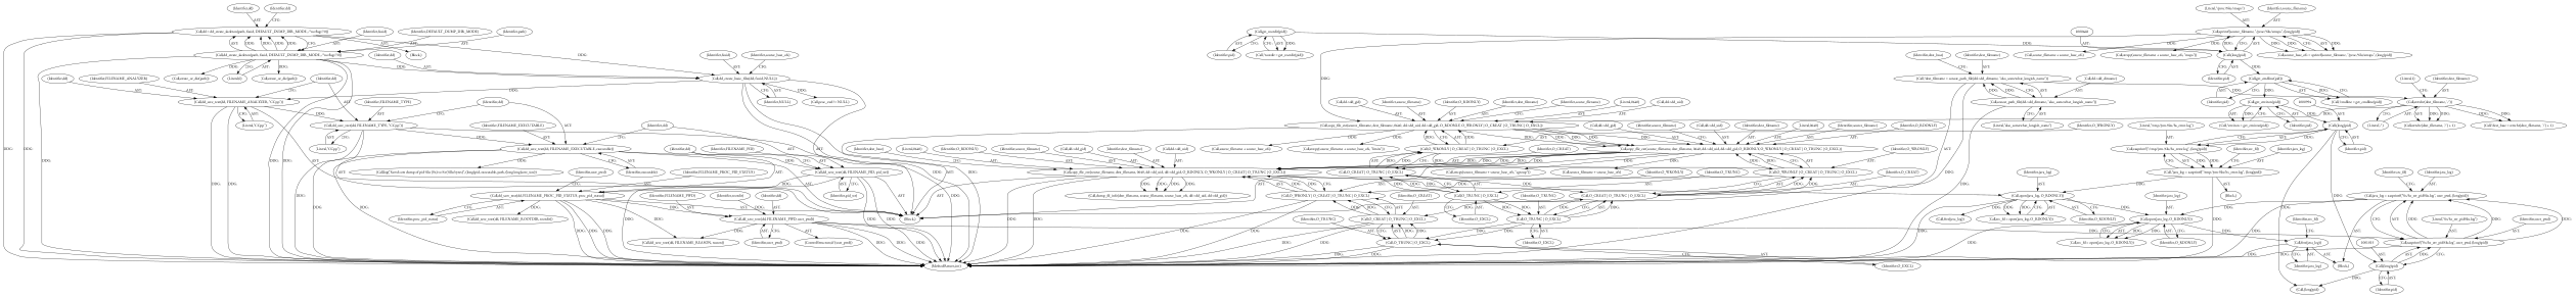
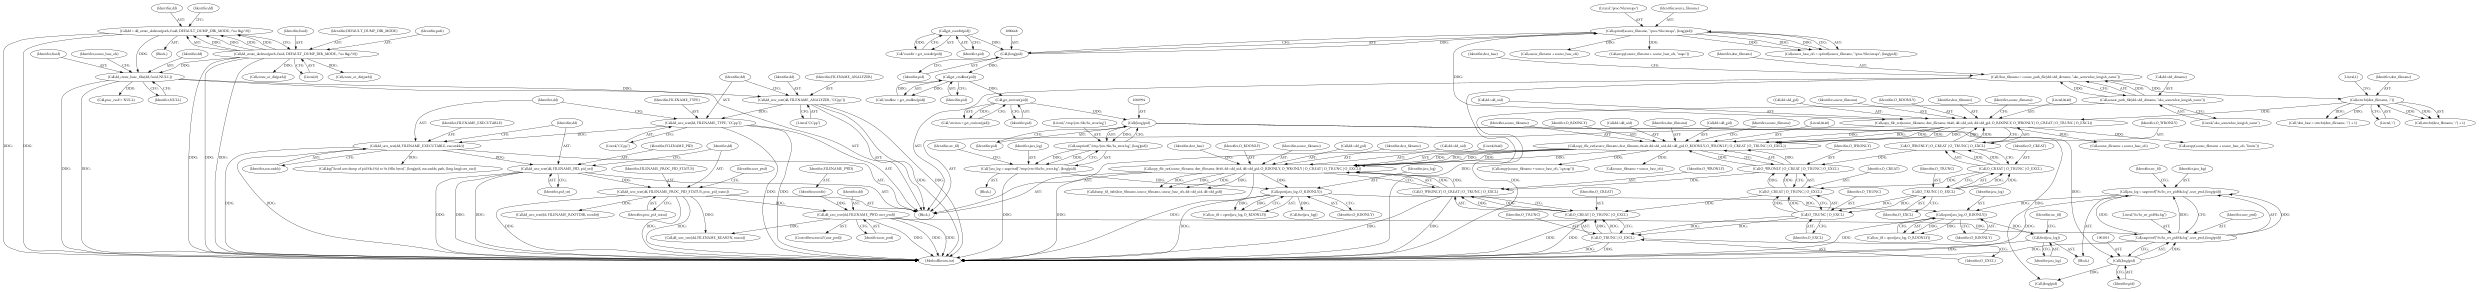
  digraph {
    fontname="EB Garamond"
    node [fontname="EB Garamond"]
    edge [fontname="EB Garamond"]
    n1 [label="(Call,free(java_log))"]
    n2 [label="(MethodReturn,int)"]
    n3 [label="(Block,)"]
    n4 [label="(Identifier,java_log)"]
    n5 [label="(Call,open(java_log, O_RDONLY))"]
    n6 [label="(Call,src_fd = open(java_log, O_RDONLY))"]
    n7 [label="(Identifier,O_RDONLY)"]
    n8 [label="(Call,java_log = xasprintf(\"%s/hs_err_pid%lu.log\", user_pwd, (long)pid))"]
    n9 [label="(Call,xasprintf(\"%s/hs_err_pid%lu.log\", user_pwd, (long)pid))"]
    n10 [label="(Call,(long)pid)"]
    n11 [label="(Call,(long)pid)"]
    n12 [label="(Identifier,pid)"]
    n13 [label="(Call,dd_save_text(dd, FILENAME_PWD, user_pwd))"]
    n14 [label="(Call,dd_save_text(dd, FILENAME_REASON, reason))"]
    n15 [label="(Identifier,user_pwd)"]
    n16 [label="(ControlStructure,if (user_pwd))"]
    n17 [label="(Call,dd_save_text(dd, FILENAME_ROOTDIR, rootdir))"]
    n18 [label="(Call,dd_save_text(dd, FILENAME_PROC_PID_STATUS, proc_pid_status))"]
    n19 [label="(Block,)"]
    n20 [label="(Identifier,proc_pid_status)"]
    n21 [label="(Call,dd_save_text(dd, FILENAME_PID, pid_str))"]
    n22 [label="(Identifier,pid_str)"]
    n23 [label="(Call,dd_save_text(dd, FILENAME_EXECUTABLE, executable))"]
    n24 [label="(Call,log(\"Saved core dump of pid %lu (%s) to %s (%llu bytes)\", (long)pid, executable, path, (long long)core_size))"]
    n25 [label="(Identifier,executable)"]
    n26 [label="(Call,dd_save_text(dd, FILENAME_TYPE, \"CCpp\"))"]
    n27 [label="(Literal,\"CCpp\")"]
    n28 [label="(Call,dd_save_text(dd, FILENAME_ANALYZER, \"CCpp\"))"]
    n29 [label="(Literal,\"CCpp\")"]
    n30 [label="(Call,dd_create_basic_files(dd, fsuid, NULL))"]
    n31 [label="(Call,proc_cwd != NULL)"]
    n32 [label="(Identifier,NULL)"]
    n33 [label="(Call,dd = dd_create_skeleton(path, fsuid, DEFAULT_DUMP_DIR_MODE, /*no flags*/0))"]
    n34 [label="(Call,dd_create_skeleton(path, fsuid, DEFAULT_DUMP_DIR_MODE, /*no flags*/0))"]
    n35 [label="(Block,)"]
    n36 [label="(Call,create_or_die(path))"]
    n37 [label="(Call,create_or_die(path))"]
    n38 [label="(Literal,0)"]
    n39 [label="(Call,(long)pid)"]
    n40 [label="(Call,xasprintf(\"/tmp/jvm-%lu/hs_error.log\", (long)pid))"]
    n41 [label="(Identifier,pid)"]
    n42 [label="(Call,*java_log = xasprintf(\"/tmp/jvm-%lu/hs_error.log\", (long)pid))"]
    n43 [label="(Call,get_environ(pid))"]
    n44 [label="(Call,*environ = get_environ(pid))"]
    n45 [label="(Identifier,pid)"]
    n46 [label="(Call,get_cmdline(pid))"]
    n47 [label="(Identifier,pid)"]
    n48 [label="(Call,*cmdline = get_cmdline(pid))"]
    n49 [label="(Call,(long)pid)"]
    n50 [label="(Call,sprintf(source_filename, \"/proc/%lu/smaps\", (long)pid))"]
    n51 [label="(Identifier,pid)"]
    n52 [label="(Call,copy_file_ext(source_filename, dest_filename, 0640, dd->dd_uid, dd->dd_gid, O_RDONLY, O_WRONLY | O_CREAT | O_TRUNC | O_EXCL))"]
    n53 [label="(Call,source_filename + source_base_ofs)"]
    n54 [label="(Call,strcpy(source_filename + source_base_ofs, \"maps\"))"]
    n55 [label="(Call,source_base_ofs = sprintf(source_filename, \"/proc/%lu/smaps\", (long)pid))"]
    n56 [label="(Call,get_rootdir(pid))"]
    n57 [label="(Identifier,pid)"]
    n58 [label="(Call,*rootdir = get_rootdir(pid))"]
    n59 [label="(Call,open(java_log, O_RDONLY))"]
    n60 [label="(Call,free(java_log))"]
    n61 [label="(Identifier,O_RDONLY)"]
    n62 [label="(Call,src_fd = open(java_log, O_RDONLY))"]
    n63 [label="(Block,)"]
    n64 [label="(Call,copy_file_ext(source_filename, dest_filename, 0640, dd->dd_uid, dd->dd_gid, O_RDONLY, O_WRONLY | O_CREAT | O_TRUNC | O_EXCL))"]
    n65 [label="(Call,O_WRONLY | O_CREAT | O_TRUNC | O_EXCL)"]
    n66 [label="(Call,dump_fd_info(dest_filename, source_filename, source_base_ofs, dd->dd_uid, dd->dd_gid))"]
    n67 [label="(Call,O_CREAT | O_TRUNC | O_EXCL)"]
    n68 [label="(Call,copy_file_ext(source_filename, dest_filename, 0640, dd->dd_uid, dd->dd_gid, O_RDONLY, O_WRONLY | O_CREAT | O_TRUNC | O_EXCL))"]
    n69 [label="(Call,O_WRONLY | O_CREAT | O_TRUNC | O_EXCL)"]
    n70 [label="(Call,strcpy(source_filename + source_base_ofs, \"cgroup\"))"]
    n71 [label="(Call,source_filename + source_base_ofs)"]
    n72 [label="(Call,O_CREAT | O_TRUNC | O_EXCL)"]
    n73 [label="(Call,O_WRONLY | O_CREAT | O_TRUNC | O_EXCL)"]
    n74 [label="(Call,source_filename + source_base_ofs)"]
    n75 [label="(Call,strcpy(source_filename + source_base_ofs, \"limits\"))"]
    n76 [label="(Call,O_CREAT | O_TRUNC | O_EXCL)"]
    n77 [label="(Call,strrchr(dest_filename, '/'))"]
    n78 [label="(Call,*dest_base = strrchr(dest_filename, '/') + 1)"]
    n79 [label="(Literal,'/')"]
    n80 [label="(Call,strrchr(dest_filename, '/') + 1)"]
    n81 [label="(Call,*dest_filename = concat_path_file(dd->dd_dirname, \"also_somewhat_longish_name\"))"]
    n82 [label="(Call,concat_path_file(dd->dd_dirname, \"also_somewhat_longish_name\"))"]
    n83 [label="(Literal,\"also_somewhat_longish_name\")"]
    n84 [label="(Call,O_TRUNC | O_EXCL)"]
    n85 [label="(Call,O_TRUNC | O_EXCL)"]
    n86 [label="(Identifier,O_EXCL)"]
    n87 [label="(Call,O_TRUNC | O_EXCL)"]
    n88 [label="(Identifier,O_EXCL)"]
    n89 [label="(Identifier,O_EXCL)"]
    n90 [label="(Identifier,fsuid)"]
    n91 [label="(Identifier,FILENAME_PID)"]
    n92 [label="(Identifier,FILENAME_PWD)"]
    n93 [label="(Identifier,src_fd)"]
    n94 [label="(Identifier,src_fd)"]
    n95 [label="(Identifier,fsuid)"]
    n96 [label="(Call,dd->dd_gid)"]
    n97 [label="(Identifier,O_TRUNC)"]
    n98 [label="(Identifier,dest_filename)"]
    n99 [label="(Identifier,source_filename)"]
    n100 [label="(Identifier,dest_filename)"]
    n101 [label="(Identifier,O_RDONLY)"]
    n102 [label="(Identifier,dd)"]
    n103 [label="(Identifier,src_fd)"]
    n104 [label="(Call,dd->dd_dirname)"]
    n105 [label="(Identifier,java_log)"]
    n106 [label="(Identifier,FILENAME_TYPE)"]
    n107 [label="(Literal,\"/proc/%lu/smaps\")"]
    n108 [label="(Identifier,O_WRONLY)"]
    n109 [label="(Identifier,dd)"]
    n110 [label="(Identifier,O_WRONLY)"]
    n111 [label="(Identifier,java_log)"]
    n112 [label="(Call,dd->dd_uid)"]
    n113 [label="(Identifier,dest_filename)"]
    n114 [label="(Identifier,DEFAULT_DUMP_DIR_MODE)"]
    n115 [label="(Identifier,dest_filename)"]
    n116 [label="(Literal,0640)"]
    n117 [label="(Identifier,source_filename)"]
    n118 [label="(Literal,1)"]
    n119 [label="(Identifier,O_TRUNC)"]
    n120 [label="(Identifier,dest_base)"]
    n121 [label="(Literal,0640)"]
    n122 [label="(Identifier,O_CREAT)"]
    n123 [label="(Identifier,O_TRUNC)"]
    n124 [label="(Literal,\"%s/hs_err_pid%lu.log\")"]
    n125 [label="(Identifier,java_log)"]
    n126 [label="(Identifier,user_pwd)"]
    n127 [label="(Identifier,O_CREAT)"]
    n128 [label="(Identifier,user_pwd)"]
    n129 [label="(Identifier,dd)"]
    n130 [label="(Identifier,O_CREAT)"]
    n131 [label="(Identifier,rootdir)"]
    n132 [label="(Identifier,source_filename)"]
    n133 [label="(Identifier,source_filename)"]
    n134 [label="(Identifier,source_base_ofs)"]
    n135 [label="(Identifier,FILENAME_EXECUTABLE)"]
    n136 [label="(Literal,0640)"]
    n137 [label="(Literal,\"/tmp/jvm-%lu/hs_error.log\")"]
    n138 [label="(Identifier,dest_base)"]
    n139 [label="(Identifier,O_RDONLY)"]
    n140 [label="(Identifier,dd)"]
    n141 [label="(Identifier,dd)"]
    n142 [label="(Identifier,O_RDONLY)"]
    n143 [label="(Identifier,dd)"]
    n144 [label="(Identifier,path)"]
    n145 [label="(Identifier,dd)"]
    n146 [label="(Call,dd->dd_uid)"]
    n147 [label="(Call,dd->dd_gid)"]
    n148 [label="(Identifier,source_filename)"]
    n149 [label="(Identifier,O_WRONLY)"]
    n150 [label="(Identifier,dd)"]
    n151 [label="(Identifier,FILENAME_ANALYZER)"]
    n152 [label="(Identifier,source_filename)"]
    n153 [label="(Call,dd->dd_gid)"]
    n154 [label="(Call,dd->dd_uid)"]
    n155 [label="(Identifier,dd)"]
    n156 [label="(Identifier,java_log)"]
    n157 [label="(Identifier,dest_filename)"]
    n158 [label="(Identifier,FILENAME_PROC_PID_STATUS)"]
    1001015
    1000994
    1000668
    n1 -> n2 [label="DDG: "]
    n1 -> n3 [label="AST: "]
    n1 -> n4 [label="CFG: "]
    n4 -> n1 [label="AST: "]
    n5 -> n1 [label="DDG: "]
    n5 -> n2 [label="DDG: "]
    n5 -> n6 [label="AST: "]
    n5 -> n6 [label="DDG: "]
    n5 -> n6 [label="DDG: "]
    n5 -> n7 [label="CFG: "]
    n6 -> n5 [label="CFG: "]
    n7 -> n5 [label="AST: "]
    n8 -> n2 [label="DDG: "]
    n8 -> n3 [label="AST: "]
    n8 -> n5 [label="DDG: "]
    n8 -> n9 [label="CFG: "]
    n9 -> n2 [label="DDG: "]
    n9 -> n8 [label="AST: "]
    n9 -> n8 [label="DDG: "]
    n9 -> n8 [label="DDG: "]
    n9 -> n8 [label="DDG: "]
    n9 -> n10 [label="CFG: "]
    n10 -> n9 [label="AST: "]
    n10 -> n9 [label="DDG: "]
    n10 -> n11 [label="DDG: "]
    n10 -> n12 [label="CFG: "]
    n12 -> n10 [label="AST: "]
    n13 -> n2 [label="DDG: "]
    n13 -> n2 [label="DDG: "]
    n13 -> n2 [label="DDG: "]
    n13 -> n9 [label="DDG: "]
    n13 -> n14 [label="DDG: "]
    n13 -> n15 [label="CFG: "]
    n13 -> n16 [label="AST: "]
    n15 -> n13 [label="AST: "]
    n18 -> n2 [label="DDG: "]
    n18 -> n2 [label="DDG: "]
    n18 -> n2 [label="DDG: "]
    n18 -> n13 [label="DDG: "]
    n18 -> n14 [label="DDG: "]
    n18 -> n17 [label="DDG: "]
    n18 -> n19 [label="AST: "]
    n18 -> n20 [label="CFG: "]
    n20 -> n18 [label="AST: "]
    n21 -> n2 [label="DDG: "]
    n21 -> n2 [label="DDG: "]
    n21 -> n2 [label="DDG: "]
    n21 -> n18 [label="DDG: "]
    n21 -> n19 [label="AST: "]
    n21 -> n22 [label="CFG: "]
    n22 -> n21 [label="AST: "]
    n23 -> n2 [label="DDG: "]
    n23 -> n2 [label="DDG: "]
    n23 -> n19 [label="AST: "]
    n23 -> n21 [label="DDG: "]
    n23 -> n24 [label="DDG: "]
    n23 -> n25 [label="CFG: "]
    n25 -> n23 [label="AST: "]
    n26 -> n2 [label="DDG: "]
    n26 -> n2 [label="DDG: "]
    n26 -> n19 [label="AST: "]
    n26 -> n23 [label="DDG: "]
    n26 -> n27 [label="CFG: "]
    n27 -> n26 [label="AST: "]
    n28 -> n2 [label="DDG: "]
    n28 -> n2 [label="DDG: "]
    n28 -> n19 [label="AST: "]
    n28 -> n26 [label="DDG: "]
    n28 -> n29 [label="CFG: "]
    n29 -> n28 [label="AST: "]
    n30 -> n2 [label="DDG: "]
    n30 -> n2 [label="DDG: "]
    n30 -> n19 [label="AST: "]
    n30 -> n28 [label="DDG: "]
    n30 -> n31 [label="DDG: "]
    n30 -> n32 [label="CFG: "]
-   n32 -> n30 [label="AST: "]
+   n32 -> n30 [label="CFG: "]
    n33 -> n2 [label="DDG: "]
    n33 -> n2 [label="DDG: "]
    n33 -> n30 [label="DDG: "]
    n33 -> n34 [label="CFG: "]
    n33 -> n35 [label="AST: "]
    n34 -> n2 [label="DDG: "]
    n34 -> n2 [label="DDG: "]
    n34 -> n2 [label="DDG: "]
    n34 -> n30 [label="DDG: "]
    n34 -> n33 [label="AST: "]
    n34 -> n33 [label="DDG: "]
    n34 -> n33 [label="DDG: "]
    n34 -> n33 [label="DDG: "]
    n34 -> n33 [label="DDG: "]
    n34 -> n36 [label="DDG: "]
    n34 -> n37 [label="DDG: "]
    n34 -> n38 [label="CFG: "]
    n38 -> n34 [label="AST: "]
    n39 -> n10 [label="DDG: "]
    n39 -> n11 [label="DDG: "]
    n39 -> n40 [label="AST: "]
    n39 -> n40 [label="DDG: "]
    n39 -> n41 [label="CFG: "]
    n40 -> n39 [label="CFG: "]
    n40 -> n42 [label="AST: "]
    n40 -> n42 [label="DDG: "]
    n40 -> n42 [label="DDG: "]
    n41 -> n39 [label="AST: "]
    n42 -> n2 [label="DDG: "]
    n42 -> n40 [label="CFG: "]
    n42 -> n59 [label="DDG: "]
    n42 -> n63 [label="AST: "]
    n43 -> n39 [label="DDG: "]
    n43 -> n44 [label="AST: "]
    n43 -> n44 [label="DDG: "]
    n43 -> n45 [label="CFG: "]
    n44 -> n43 [label="CFG: "]
    n45 -> n43 [label="AST: "]
    n46 -> n43 [label="DDG: "]
    n46 -> n47 [label="CFG: "]
    n46 -> n48 [label="AST: "]
    n46 -> n48 [label="DDG: "]
    n47 -> n46 [label="AST: "]
-   n48 -> n46 [label="CFG: "]
+   n48 -> n46 [label="DDG: "]
    n49 -> n46 [label="DDG: "]
    n49 -> n50 [label="AST: "]
    n49 -> n50 [label="DDG: "]
    n49 -> n51 [label="CFG: "]
    n50 -> n49 [label="CFG: "]
    n50 -> n52 [label="DDG: "]
    n50 -> n53 [label="DDG: "]
    n50 -> n54 [label="DDG: "]
    n50 -> n55 [label="AST: "]
    n50 -> n55 [label="DDG: "]
    n50 -> n55 [label="DDG: "]
    n50 -> n55 [label="DDG: "]
    n51 -> n49 [label="AST: "]
    n52 -> n19 [label="AST: "]
    n52 -> n68 [label="DDG: "]
    n52 -> n68 [label="DDG: "]
    n52 -> n68 [label="DDG: "]
    n52 -> n68 [label="DDG: "]
    n52 -> n68 [label="DDG: "]
    n52 -> n73 [label="CFG: "]
    n52 -> n74 [label="DDG: "]
    n52 -> n75 [label="DDG: "]
    n55 -> n50 [label="CFG: "]
    n56 -> n49 [label="DDG: "]
    n56 -> n57 [label="CFG: "]
    n56 -> n58 [label="AST: "]
    n56 -> n58 [label="DDG: "]
    n57 -> n56 [label="AST: "]
    n58 -> n56 [label="CFG: "]
    n59 -> n2 [label="DDG: "]
    n59 -> n5 [label="DDG: "]
    n59 -> n60 [label="DDG: "]
    n59 -> n61 [label="CFG: "]
    n59 -> n62 [label="AST: "]
    n59 -> n62 [label="DDG: "]
    n59 -> n62 [label="DDG: "]
    n61 -> n59 [label="AST: "]
    n62 -> n59 [label="CFG: "]
    n64 -> n2 [label="DDG: "]
    n64 -> n2 [label="DDG: "]
    n64 -> n19 [label="AST: "]
    n64 -> n59 [label="DDG: "]
    n64 -> n65 [label="CFG: "]
    n64 -> n66 [label="DDG: "]
    n64 -> n66 [label="DDG: "]
    n64 -> n66 [label="DDG: "]
    n64 -> n66 [label="DDG: "]
    n65 -> n2 [label="DDG: "]
    n65 -> n2 [label="DDG: "]
    n65 -> n64 [label="AST: "]
    n65 -> n64 [label="DDG: "]
    n65 -> n64 [label="DDG: "]
    n65 -> n67 [label="CFG: "]
    n67 -> n2 [label="DDG: "]
    n67 -> n2 [label="DDG: "]
    n67 -> n65 [label="AST: "]
    n67 -> n65 [label="DDG: "]
    n67 -> n65 [label="DDG: "]
    n67 -> n87 [label="CFG: "]
    n68 -> n19 [label="AST: "]
    n68 -> n64 [label="DDG: "]
    n68 -> n64 [label="DDG: "]
    n68 -> n64 [label="DDG: "]
    n68 -> n64 [label="DDG: "]
    n68 -> n64 [label="DDG: "]
    n68 -> n69 [label="CFG: "]
    n68 -> n70 [label="DDG: "]
    n68 -> n71 [label="DDG: "]
    n69 -> n65 [label="DDG: "]
    n69 -> n68 [label="AST: "]
    n69 -> n68 [label="DDG: "]
    n69 -> n68 [label="DDG: "]
    n69 -> n72 [label="CFG: "]
    n72 -> n67 [label="DDG: "]
    n72 -> n69 [label="AST: "]
    n72 -> n69 [label="DDG: "]
    n72 -> n69 [label="DDG: "]
    n72 -> n85 [label="CFG: "]
    n73 -> n52 [label="AST: "]
    n73 -> n52 [label="DDG: "]
    n73 -> n52 [label="DDG: "]
    n73 -> n69 [label="DDG: "]
    n73 -> n76 [label="CFG: "]
    n76 -> n72 [label="DDG: "]
    n76 -> n73 [label="AST: "]
    n76 -> n73 [label="DDG: "]
    n76 -> n73 [label="DDG: "]
    n76 -> n84 [label="CFG: "]
    n77 -> n52 [label="DDG: "]
    n77 -> n78 [label="DDG: "]
    n77 -> n78 [label="DDG: "]
    n77 -> n79 [label="CFG: "]
    n77 -> n80 [label="AST: "]
    n77 -> n80 [label="DDG: "]
    n77 -> n80 [label="DDG: "]
    n79 -> n77 [label="AST: "]
    n81 -> n2 [label="DDG: "]
    n81 -> n19 [label="AST: "]
    n81 -> n77 [label="DDG: "]
    n81 -> n82 [label="CFG: "]
    n82 -> n2 [label="DDG: "]
    n82 -> n81 [label="AST: "]
    n82 -> n81 [label="DDG: "]
    n82 -> n81 [label="DDG: "]
    n82 -> n83 [label="CFG: "]
    n83 -> n82 [label="AST: "]
    n84 -> n76 [label="AST: "]
    n84 -> n76 [label="DDG: "]
    n84 -> n76 [label="DDG: "]
    n84 -> n85 [label="DDG: "]
    n84 -> n85 [label="DDG: "]
    n84 -> n86 [label="CFG: "]
    n85 -> n72 [label="AST: "]
    n85 -> n72 [label="DDG: "]
    n85 -> n72 [label="DDG: "]
    n85 -> n87 [label="DDG: "]
    n85 -> n87 [label="DDG: "]
    n85 -> n88 [label="CFG: "]
    n86 -> n84 [label="AST: "]
    n87 -> n2 [label="DDG: "]
    n87 -> n2 [label="DDG: "]
    n87 -> n67 [label="AST: "]
    n87 -> n67 [label="DDG: "]
    n87 -> n67 [label="DDG: "]
    n87 -> n89 [label="CFG: "]
    n88 -> n85 [label="AST: "]
    n89 -> n87 [label="AST: "]
    n90 -> n30 [label="AST: "]
    n91 -> n21 [label="AST: "]
-   n92 -> n13 [label="AST: "]
+   n92 -> n131 [label="AST: "]
    n93 -> n1 [label="CFG: "]
    n94 -> n8 [label="CFG: "]
    n95 -> n34 [label="AST: "]
    n96 -> n64 [label="AST: "]
    n97 -> n85 [label="AST: "]
    n98 -> n68 [label="AST: "]
    n99 -> n52 [label="AST: "]
    n100 -> n64 [label="AST: "]
    n101 -> n52 [label="AST: "]
    n102 -> n33 [label="AST: "]
    n103 -> n42 [label="CFG: "]
    n104 -> n82 [label="AST: "]
    n105 -> n5 [label="AST: "]
    n106 -> n26 [label="AST: "]
    n107 -> n50 [label="AST: "]
    n108 -> n73 [label="AST: "]
    n109 -> n33 [label="CFG: "]
    n110 -> n65 [label="AST: "]
    n111 -> n59 [label="AST: "]
    n112 -> n64 [label="AST: "]
    n113 -> n81 [label="AST: "]
    n114 -> n34 [label="AST: "]
    n115 -> n52 [label="AST: "]
    n116 -> n68 [label="AST: "]
    n117 -> n52 [label="CFG: "]
    n118 -> n77 [label="CFG: "]
    n119 -> n84 [label="AST: "]
    n120 -> n64 [label="CFG: "]
    n121 -> n64 [label="AST: "]
    n122 -> n76 [label="AST: "]
    n123 -> n87 [label="AST: "]
    n124 -> n9 [label="AST: "]
    n125 -> n8 [label="AST: "]
    n126 -> n18 [label="CFG: "]
    n127 -> n72 [label="AST: "]
    n128 -> n9 [label="AST: "]
    n129 -> n18 [label="AST: "]
    n129 -> n21 [label="CFG: "]
    n130 -> n67 [label="AST: "]
    n131 -> n13 [label="DDG: "]
    n132 -> n50 [label="AST: "]
    n133 -> n68 [label="AST: "]
    n134 -> n30 [label="CFG: "]
    n135 -> n23 [label="AST: "]
    n136 -> n52 [label="AST: "]
    n137 -> n40 [label="AST: "]
    n138 -> n81 [label="CFG: "]
    n139 -> n64 [label="AST: "]
    n140 -> n30 [label="AST: "]
    n141 -> n28 [label="AST: "]
    n142 -> n68 [label="AST: "]
    n143 -> n21 [label="AST: "]
    n143 -> n23 [label="CFG: "]
    n144 -> n34 [label="AST: "]
    n145 -> n13 [label="AST: "]
    n146 -> n52 [label="AST: "]
    n147 -> n68 [label="AST: "]
    n148 -> n68 [label="CFG: "]
    n149 -> n69 [label="AST: "]
    n150 -> n23 [label="AST: "]
    n150 -> n26 [label="CFG: "]
    n151 -> n28 [label="AST: "]
    n152 -> n64 [label="AST: "]
    n153 -> n52 [label="AST: "]
    n154 -> n68 [label="AST: "]
    n155 -> n26 [label="AST: "]
    n155 -> n28 [label="CFG: "]
    n156 -> n42 [label="AST: "]
    n157 -> n77 [label="AST: "]
    n158 -> n18 [label="AST: "]
    1001015 -> n10 [label="AST: "]
    1000994 -> n39 [label="AST: "]
    1000668 -> n49 [label="AST: "]
  }
